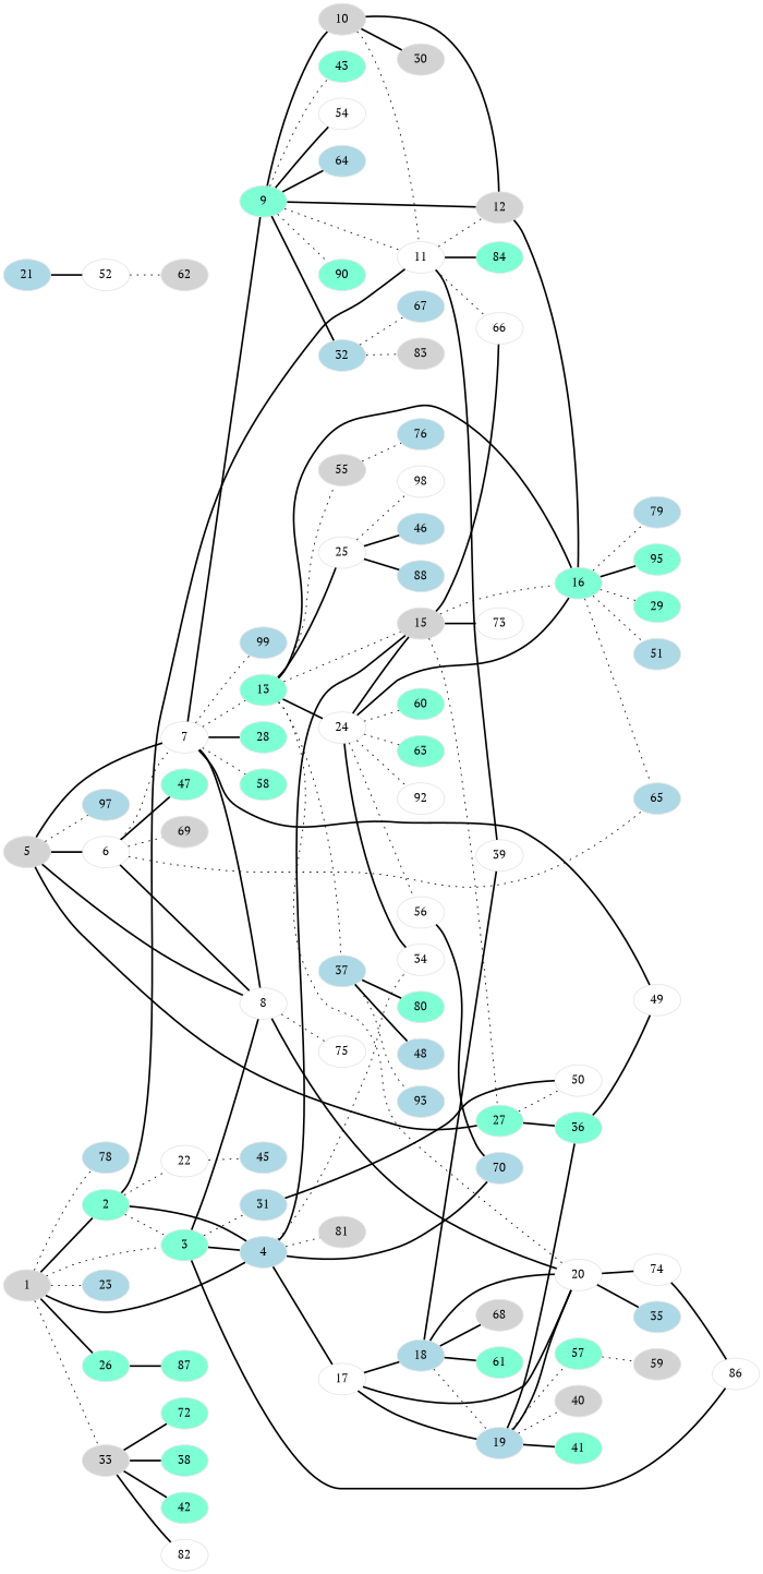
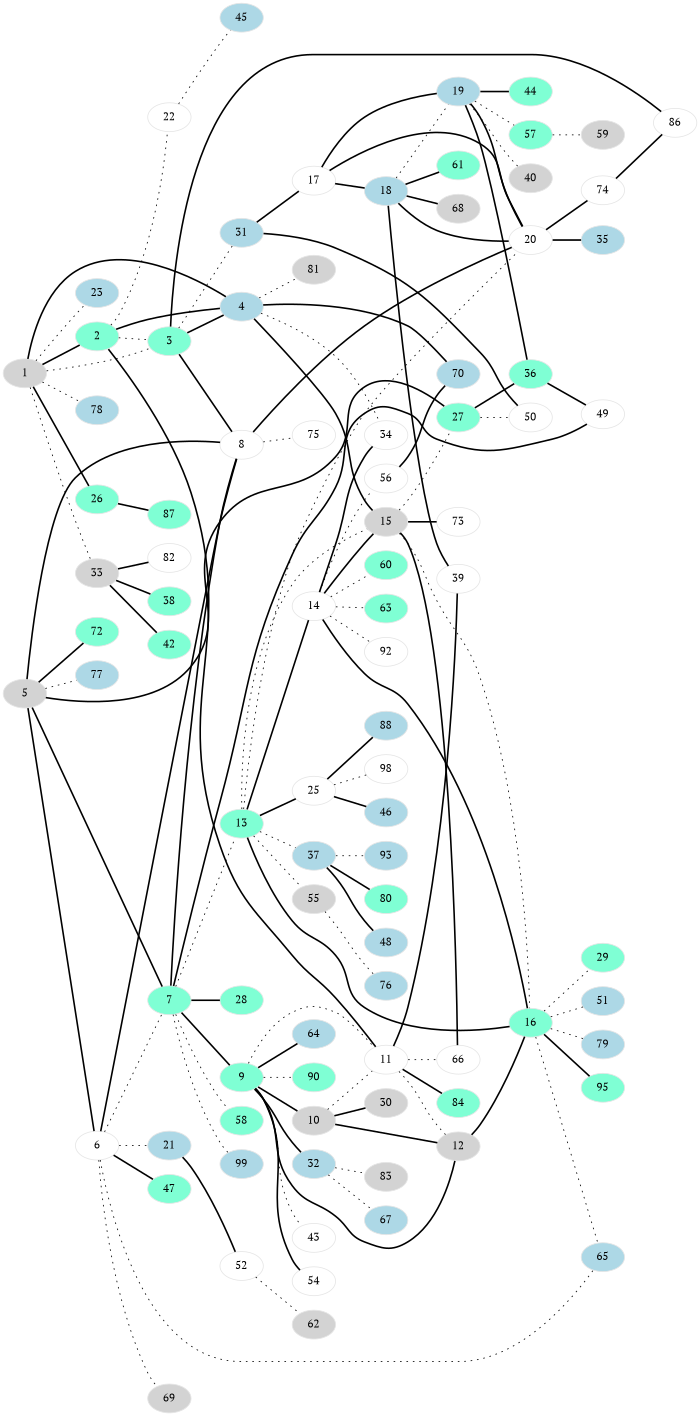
  graph {
    fontname="PT Serif"
    rankdir=LR
    node [color=gray90 fillcolor=aquamarine fontname="PT Serif" style=filled]
    edge [fontname="PT Serif" style=bold]
    1 [fillcolor=lightgrey]
    2
    3
    4 [fillcolor=lightblue]
    23 [fillcolor=lightblue]
    26
    33 [fillcolor=lightgrey]
    78 [fillcolor=lightblue]
    11 [fillcolor=white]
    22 [fillcolor=white]
    8 [fillcolor=white]
    31 [fillcolor=lightblue]
    86 [fillcolor=white]
    15 [fillcolor=lightgrey]
    17 [fillcolor=white]
    34 [fillcolor=white]
    70 [fillcolor=lightblue]
    81 [fillcolor=lightgrey]
    87
    38
    42
    82 [fillcolor=white]
    12 [fillcolor=lightgrey]
    66 [fillcolor=white]
    84
    39 [fillcolor=white]
    45 [fillcolor=lightblue]
    20 [fillcolor=white]
    75 [fillcolor=white]
    50 [fillcolor=white]
    27
    16
    73 [fillcolor=white]
    18 [fillcolor=lightblue]
    19 [fillcolor=lightblue]
    5 [fillcolor=lightgrey]
    6 [fillcolor=white]
-   7 [fillcolor=white]
+   7
    72
-   77 [fillcolor=lightblue label=97]
+   77 [fillcolor=lightblue]
    21 [fillcolor=lightblue]
    47
    65 [fillcolor=lightblue]
    69 [fillcolor=lightgrey]
    9
    13
    28
    49 [fillcolor=white]
    58
    n50 [fillcolor=lightblue label=99]
    36
    52 [fillcolor=white]
    10 [fillcolor=lightgrey]
    32 [fillcolor=lightblue]
-   43
+   43 [fillcolor=white]
    54 [fillcolor=white]
    64 [fillcolor=lightblue]
    90
-   14 [fillcolor=white label=24]
+   14 [fillcolor=white]
    25 [fillcolor=white]
    37 [fillcolor=lightblue]
    55 [fillcolor=lightgrey]
    35 [fillcolor=lightblue]
    74 [fillcolor=white]
    62 [fillcolor=lightgrey]
    30 [fillcolor=lightgrey]
    67 [fillcolor=lightblue]
    83 [fillcolor=lightgrey]
    61
    68 [fillcolor=lightgrey]
    29
    51 [fillcolor=lightblue]
    79 [fillcolor=lightblue]
    n74 [label=95]
    56 [fillcolor=white]
    60
    63
    92 [fillcolor=white]
    46 [fillcolor=lightblue]
    88 [fillcolor=lightblue]
    n81 [fillcolor=white label=98]
    48 [fillcolor=lightblue]
    n83 [fillcolor=lightblue label=93]
    80
    76 [fillcolor=lightblue]
    40 [fillcolor=lightgrey]
-   44 [label=41]
+   44
    57
    59 [fillcolor=lightgrey]
    1 -- 2
    1 -- 3 [style=dotted]
    1 -- 4
    1 -- 23 [style=dotted]
    1 -- 26
    1 -- 33 [style=dotted]
    1 -- 78 [style=dotted]
    2 -- 3 [style=dotted]
    2 -- 4
    2 -- 11
    2 -- 22 [style=dotted]
    3 -- 4
    3 -- 8
    3 -- 31 [style=dotted]
    3 -- 86
    4 -- 15
-   4 -- 17
+   31 -- 17
    4 -- 34 [style=dotted]
    4 -- 70
    4 -- 81 [style=dotted]
    26 -- 87
    33 -- 38
    33 -- 42
    33 -- 82
    11 -- 12 [style=dotted]
    11 -- 66 [style=dotted]
    11 -- 84
    11 -- 39
    22 -- 45 [style=dotted]
    8 -- 20
    8 -- 75 [style=dotted]
    31 -- 50
    15 -- 66
    15 -- 27 [style=dotted]
    15 -- 16 [style=dotted]
    15 -- 73
    17 -- 20
    17 -- 18
    17 -- 19
    12 -- 16
    20 -- 35
    20 -- 74
    27 -- 50 [style=dotted]
    27 -- 36
    16 -- 65 [style=dotted]
    16 -- 29 [style=dotted]
    16 -- 51 [style=dotted]
    16 -- 79 [style=dotted]
    16 -- n74
    18 -- 39
    18 -- 20
    18 -- 19 [style=dotted]
    18 -- 61
    18 -- 68
    19 -- 20
    19 -- 36
    19 -- 40 [style=dotted]
    19 -- 44
    19 -- 57 [style=dotted]
    5 -- 8
    5 -- 27
    5 -- 6
    5 -- 7
-   33 -- 72
+   5 -- 72
    5 -- 77 [style=dotted]
    6 -- 8
    6 -- 7 [style=dotted]
+   6 -- 21 [style=dotted]
    6 -- 47
    6 -- 65 [style=dotted]
    6 -- 69 [style=dotted]
    7 -- 8
    7 -- 9
    7 -- 13 [style=dotted]
    7 -- 28
    7 -- 49
    7 -- 58 [style=dotted]
    7 -- n50 [style=dotted]
    21 -- 52
    9 -- 11 [style=dotted]
    9 -- 12
    9 -- 10
    9 -- 32
    9 -- 43 [style=dotted]
    9 -- 54
    9 -- 64
    9 -- 90 [style=dotted]
    13 -- 15 [style=dotted]
    13 -- 20 [style=dotted]
    13 -- 16
    13 -- 14
    13 -- 25
    13 -- 37 [style=dotted]
    13 -- 55 [style=dotted]
    36 -- 49
    52 -- 62 [style=dotted]
    10 -- 11 [style=dotted]
    10 -- 12
    10 -- 30
    32 -- 67 [style=dotted]
    32 -- 83 [style=dotted]
    14 -- 15
    14 -- 34
    14 -- 16
    14 -- 56 [style=dotted]
    14 -- 60 [style=dotted]
    14 -- 63 [style=dotted]
    14 -- 92 [style=dotted]
    25 -- 46
    25 -- 88
    25 -- n81 [style=dotted]
    37 -- 48
    37 -- n83 [style=dotted]
    37 -- 80
    55 -- 76 [style=dotted]
    74 -- 86
    56 -- 70
    57 -- 59 [style=dotted]
  }
